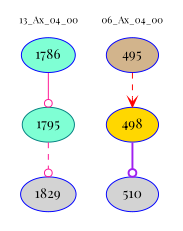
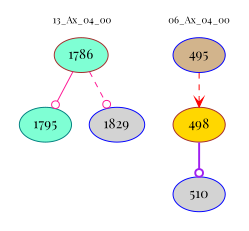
  digraph {
    fontname="Playfair Display"
    node [color=blue fillcolor=aquamarine fontname="Playfair Display" style=filled]
    edge [arrowhead=odot color=deeppink fontname="Playfair Display" style=dashed]
-   n1 [label=1786]
+   n1 [color=brown label=1786]
    n2 [color=teal label=1795]
    n3 [fillcolor=lightgrey label=1829]
    n4 [fillcolor=tan label=495]
-   n5 [fillcolor=gold label=498]
+   n5 [color=brown fillcolor=gold label=498]
    n6 [fillcolor=lightgrey label=510]
    subgraph cluster_1 {
      color=white
      fontsize=10
      label="13_Ax_04_00"
      n1
      n2
      n3
    }
    subgraph cluster_2 {
      color=white
      fontsize=10
      label="06_Ax_04_00"
      n4
      n5
      n6
    }
    n1 -> n2 [style=solid]
-   n2 -> n3
+   n1 -> n3
    n4 -> n5 [arrowhead=vee color=red]
    n5 -> n6 [color=purple style=bold]
  }
